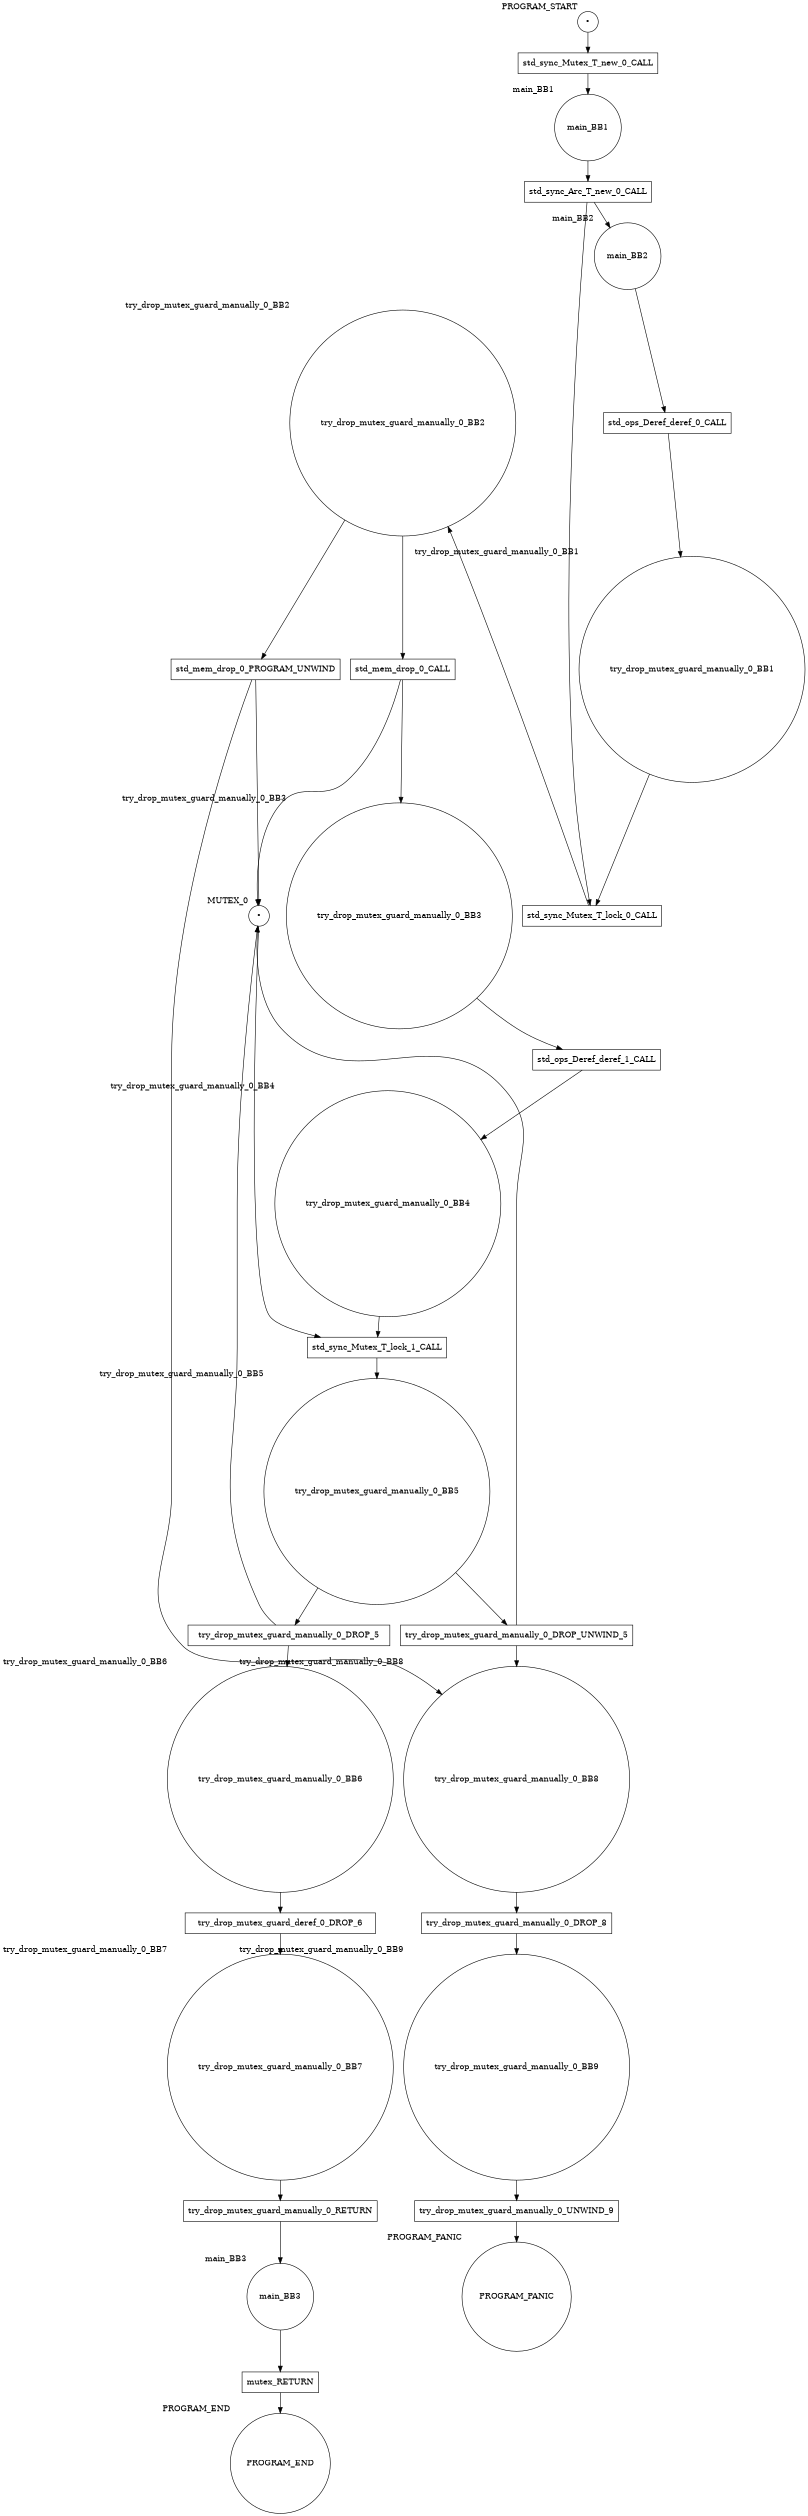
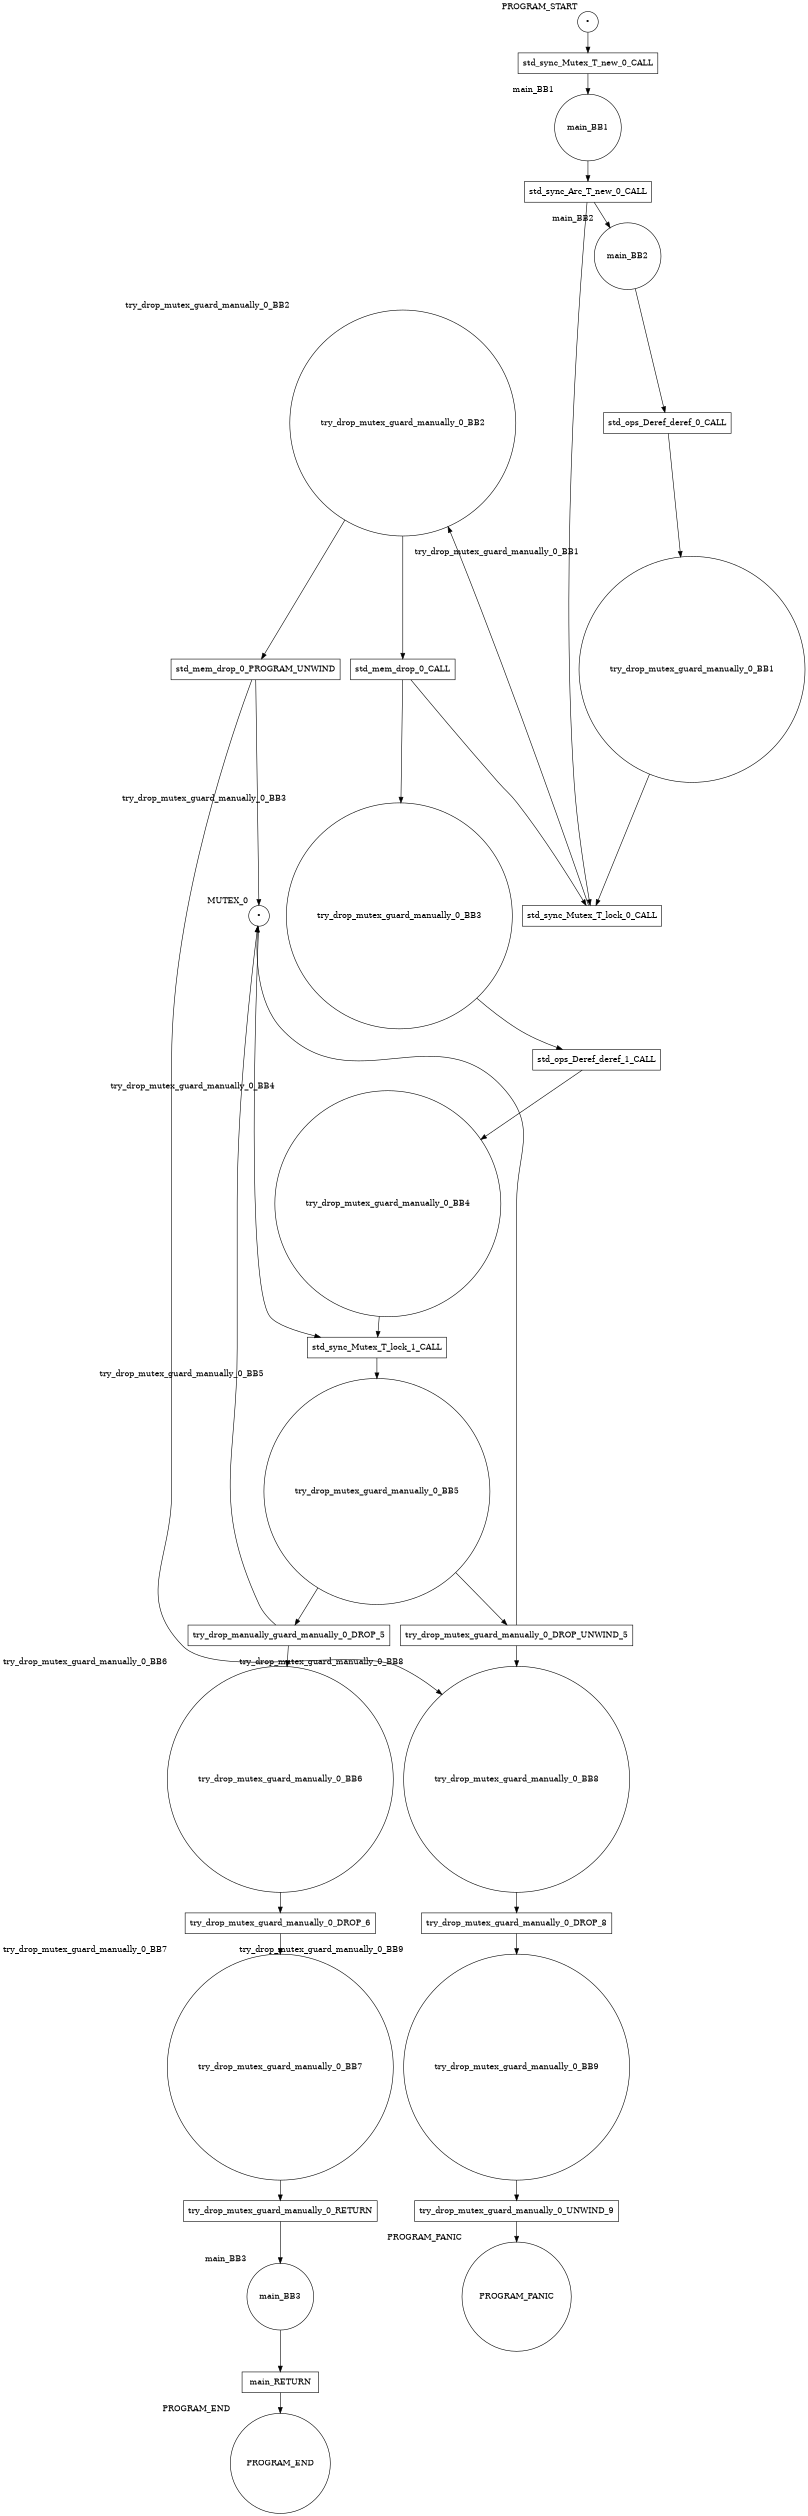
  digraph {
    node [shape=circle]
    n1 [label="•" xlabel=MUTEX_0]
    n2 [label=std_sync_Mutex_T_lock_1_CALL shape=box]
    n3 [label=std_sync_Mutex_T_lock_0_CALL shape=box]
    try_drop_mutex_guard_manually_0_BB2 [xlabel=try_drop_mutex_guard_manually_0_BB2]
    try_drop_mutex_guard_manually_0_BB5 [xlabel=try_drop_mutex_guard_manually_0_BB5]
    PROGRAM_END [xlabel=PROGRAM_END]
    PROGRAM_PANIC [xlabel=PROGRAM_PANIC]
    n8 [label="•" xlabel=PROGRAM_START]
    n9 [label=std_sync_Mutex_T_new_0_CALL shape=box]
    main_BB1 [xlabel=main_BB1]
    n11 [label=std_sync_Arc_T_new_0_CALL shape=box]
    main_BB2 [xlabel=main_BB2]
    n13 [label=std_ops_Deref_deref_0_CALL shape=box]
    try_drop_mutex_guard_manually_0_BB1 [xlabel=try_drop_mutex_guard_manually_0_BB1]
    main_BB3 [xlabel=main_BB3]
-   n16 [label=mutex_RETURN shape=box]
+   n16 [label=main_RETURN shape=box]
    n17 [label=std_mem_drop_0_CALL shape=box]
    n18 [label=std_mem_drop_0_PROGRAM_UNWIND shape=box]
    try_drop_mutex_guard_manually_0_BB3 [xlabel=try_drop_mutex_guard_manually_0_BB3]
    try_drop_mutex_guard_manually_0_BB8 [xlabel=try_drop_mutex_guard_manually_0_BB8]
    n21 [label=std_ops_Deref_deref_1_CALL shape=box]
    try_drop_mutex_guard_manually_0_BB4 [xlabel=try_drop_mutex_guard_manually_0_BB4]
-   n23 [label=try_drop_mutex_guard_manually_0_DROP_5 shape=box]
+   n23 [label=try_drop_manually_guard_manually_0_DROP_5 shape=box]
    n24 [label=try_drop_mutex_guard_manually_0_DROP_UNWIND_5 shape=box]
    try_drop_mutex_guard_manually_0_BB6 [xlabel=try_drop_mutex_guard_manually_0_BB6]
-   n26 [label=try_drop_mutex_guard_deref_0_DROP_6 shape=box]
+   n26 [label=try_drop_mutex_guard_manually_0_DROP_6 shape=box]
    try_drop_mutex_guard_manually_0_BB7 [xlabel=try_drop_mutex_guard_manually_0_BB7]
    n28 [label=try_drop_mutex_guard_manually_0_RETURN shape=box]
    n29 [label=try_drop_mutex_guard_manually_0_DROP_8 shape=box]
    try_drop_mutex_guard_manually_0_BB9 [xlabel=try_drop_mutex_guard_manually_0_BB9]
    n31 [label=try_drop_mutex_guard_manually_0_UNWIND_9 shape=box]
    n1 -> n2
    n2 -> try_drop_mutex_guard_manually_0_BB5
    n3 -> try_drop_mutex_guard_manually_0_BB2
    try_drop_mutex_guard_manually_0_BB2 -> n17
    try_drop_mutex_guard_manually_0_BB2 -> n18
    try_drop_mutex_guard_manually_0_BB5 -> n23
    try_drop_mutex_guard_manually_0_BB5 -> n24
    n8 -> n9
    n9 -> main_BB1
    main_BB1 -> n11
    n11 -> n3
    n11 -> main_BB2
    main_BB2 -> n13
    n13 -> try_drop_mutex_guard_manually_0_BB1
    try_drop_mutex_guard_manually_0_BB1 -> n3
    main_BB3 -> n16
    n16 -> PROGRAM_END
-   n17 -> n1
+   n17 -> n3
    n17 -> try_drop_mutex_guard_manually_0_BB3
    n18 -> n1
    n18 -> try_drop_mutex_guard_manually_0_BB8
    try_drop_mutex_guard_manually_0_BB3 -> n21
    try_drop_mutex_guard_manually_0_BB8 -> n29
    n21 -> try_drop_mutex_guard_manually_0_BB4
    try_drop_mutex_guard_manually_0_BB4 -> n2
    n23 -> n1
    n23 -> try_drop_mutex_guard_manually_0_BB6
    n24 -> n1
    n24 -> try_drop_mutex_guard_manually_0_BB8
    try_drop_mutex_guard_manually_0_BB6 -> n26
    n26 -> try_drop_mutex_guard_manually_0_BB7
    try_drop_mutex_guard_manually_0_BB7 -> n28
    n28 -> main_BB3
    n29 -> try_drop_mutex_guard_manually_0_BB9
    try_drop_mutex_guard_manually_0_BB9 -> n31
    n31 -> PROGRAM_PANIC
  }
